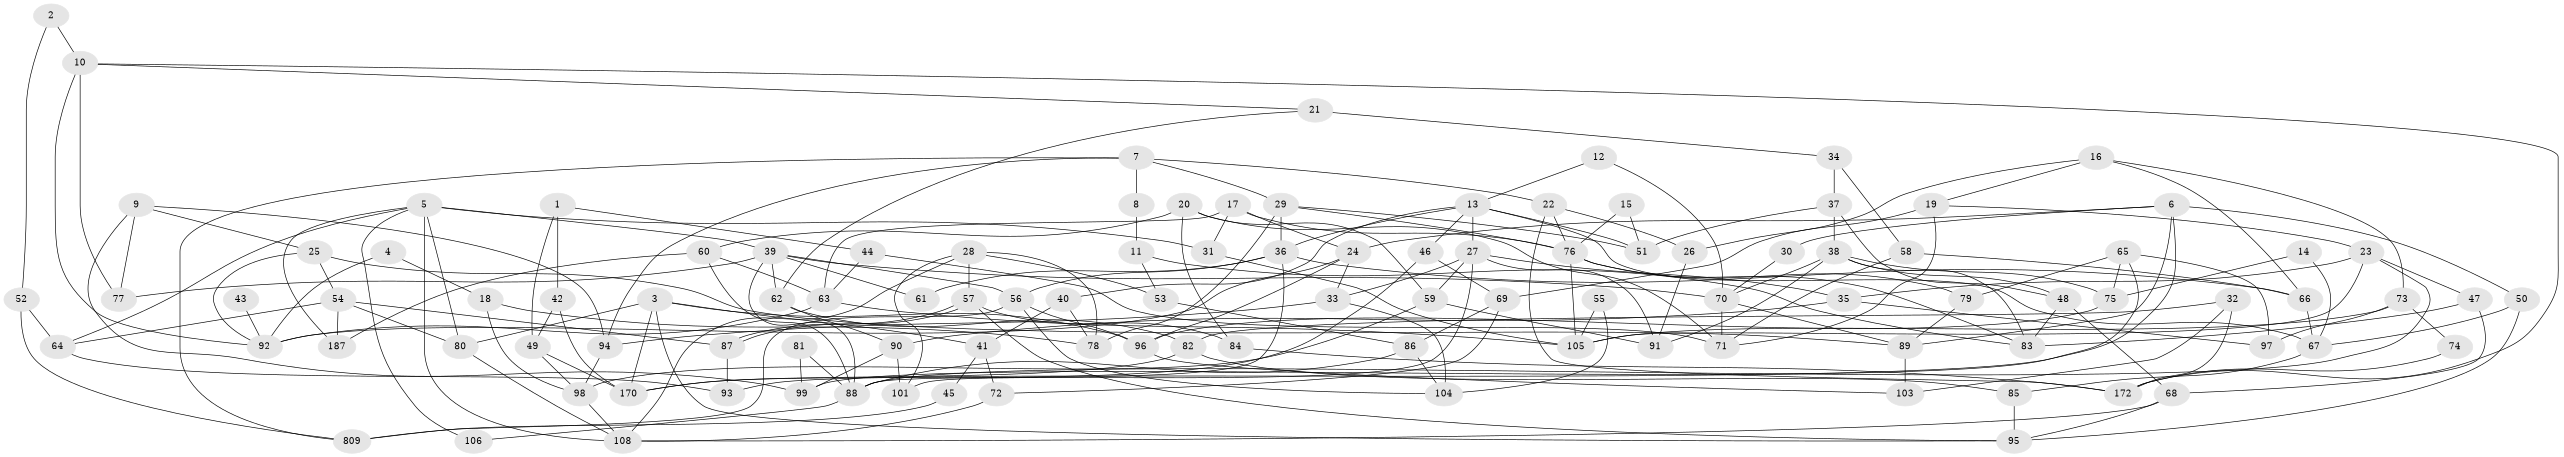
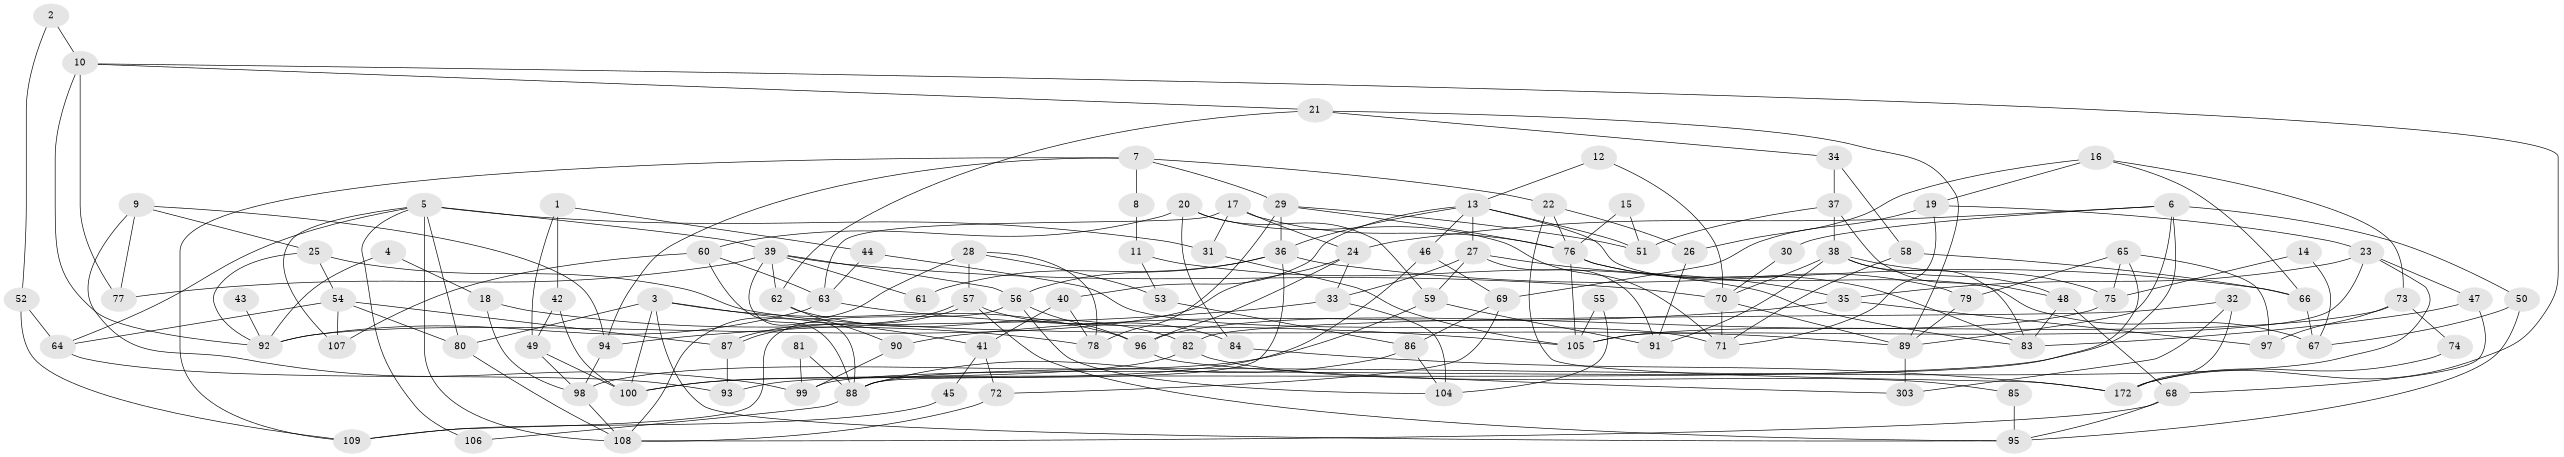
  graph {
    node [color=gray90 style=filled]
    1
    42
    44
    49
-   100 [label=170]
+   100
    63
    71
    98
    2
    10
    52
    92
    77
    21
    n15 [label=172]
    64
-   109 [label=809]
+   109
    3
    41
    80
    95
    96
    45
    72
    108
-   103
+   103 [label=303]
    4
    18
    78
    5
    31
    39
    106
-   107 [label=187]
+   107
    105
    70
    62
    88
    56
    61
    93
    6
    24
    30
    50
    89
    33
    67
    7
    8
    22
    29
    94
    11
    76
    26
    36
    51
    53
    83
    9
    25
    99
    54
    34
    86
    12
    13
    27
    40
    46
    59
    35
    91
-   101
    66
    69
    85
    14
    75
    15
    79
    16
    19
    73
    23
    97
    74
    17
    47
    20
    60
    84
    37
    58
    82
    90
    68
    104
    87
    28
    57
    32
    38
    48
    43
    55
    65
    81
    1 -- 42
    1 -- 44
    1 -- 49
    42 -- 49
    42 -- 100
    44 -- 63
    44 -- 71
    49 -- 100
    49 -- 98
    63 -- 92
    63 -- 105
    98 -- 108
    2 -- 10
    2 -- 52
    10 -- 92
    10 -- 77
    10 -- 21
    10 -- n15
    52 -- 64
    52 -- 109
    21 -- 62
+   21 -- 89
    21 -- 34
    64 -- 93
    3 -- 100
    3 -- 41
    3 -- 80
    3 -- 95
    3 -- 96
    41 -- 45
    41 -- 72
    80 -- 108
    96 -- 103
    45 -- 109
    72 -- 108
    4 -- 92
    4 -- 18
    18 -- 98
    18 -- 78
    5 -- 64
    5 -- 80
    5 -- 108
    5 -- 31
    5 -- 39
    5 -- 106
    5 -- 107
    31 -- 105
    39 -- 77
    39 -- 70
    39 -- 62
    39 -- 88
    39 -- 56
    39 -- 61
    70 -- 71
    70 -- 89
    62 -- 82
    62 -- 90
    88 -- 106
    56 -- 109
    56 -- 96
    56 -- 104
    6 -- 93
    6 -- 24
    6 -- 30
    6 -- 50
    6 -- 89
    24 -- 92
    24 -- 96
    24 -- 33
    30 -- 70
    50 -- 95
    50 -- 67
    89 -- 103
    33 -- 94
    33 -- 104
-   67 -- 85
    7 -- 109
    7 -- 8
    7 -- 22
    7 -- 29
    7 -- 94
    8 -- 11
    22 -- n15
    22 -- 76
    22 -- 26
    29 -- 78
    29 -- 76
    29 -- 36
    29 -- 51
    94 -- 98
    11 -- 53
    11 -- 83
    76 -- 105
    76 -- 83
    76 -- 79
    26 -- 91
    36 -- 88
    36 -- 56
    36 -- 61
    36 -- 66
    53 -- 86
    9 -- 77
    9 -- 94
    9 -- 25
    9 -- 99
    25 -- 92
    25 -- 89
    25 -- 54
    54 -- 64
    54 -- 80
    54 -- 107
    54 -- 87
    34 -- 37
    34 -- 58
    86 -- 88
    86 -- 104
    12 -- 70
    12 -- 13
    13 -- 67
    13 -- 36
    13 -- 51
    13 -- 27
    13 -- 40
    13 -- 46
    27 -- 33
    27 -- 59
    27 -- 35
    27 -- 91
-   27 -- 101
    40 -- 41
    40 -- 78
    46 -- 100
    46 -- 69
    59 -- 98
    59 -- 91
    35 -- 97
    35 -- 90
    66 -- 67
    69 -- 72
    69 -- 86
    85 -- 95
    14 -- 67
    14 -- 75
    75 -- 96
    15 -- 76
    15 -- 51
    79 -- 89
    16 -- 26
    16 -- 66
    16 -- 19
    16 -- 73
    19 -- 71
    19 -- 69
    19 -- 23
    73 -- 105
    73 -- 97
    73 -- 74
    23 -- 105
    23 -- 88
    23 -- 35
    23 -- 47
    74 -- n15
    17 -- 63
    17 -- 31
    17 -- 24
    17 -- 76
    47 -- 83
    47 -- 68
    20 -- 71
    20 -- 59
    20 -- 60
    20 -- 84
    60 -- 63
    60 -- 107
    60 -- 88
    84 -- n15
    37 -- 51
    37 -- 38
    37 -- 48
    58 -- 71
    58 -- 66
    82 -- 100
    82 -- 85
    90 -- 99
-   90 -- 101
    68 -- 95
    68 -- 108
    87 -- 93
    28 -- 108
    28 -- 78
    28 -- 53
-   28 -- 101
    28 -- 57
    57 -- 95
    57 -- 84
    57 -- 87
    57 -- 87
    32 -- n15
    32 -- 103
    32 -- 82
    38 -- 70
    38 -- 83
    38 -- 91
    38 -- 75
    38 -- 48
    48 -- 83
    48 -- 68
    43 -- 92
    55 -- 105
    55 -- 104
    65 -- 99
    65 -- 75
    65 -- 79
    65 -- 97
    81 -- 88
    81 -- 99
  }
